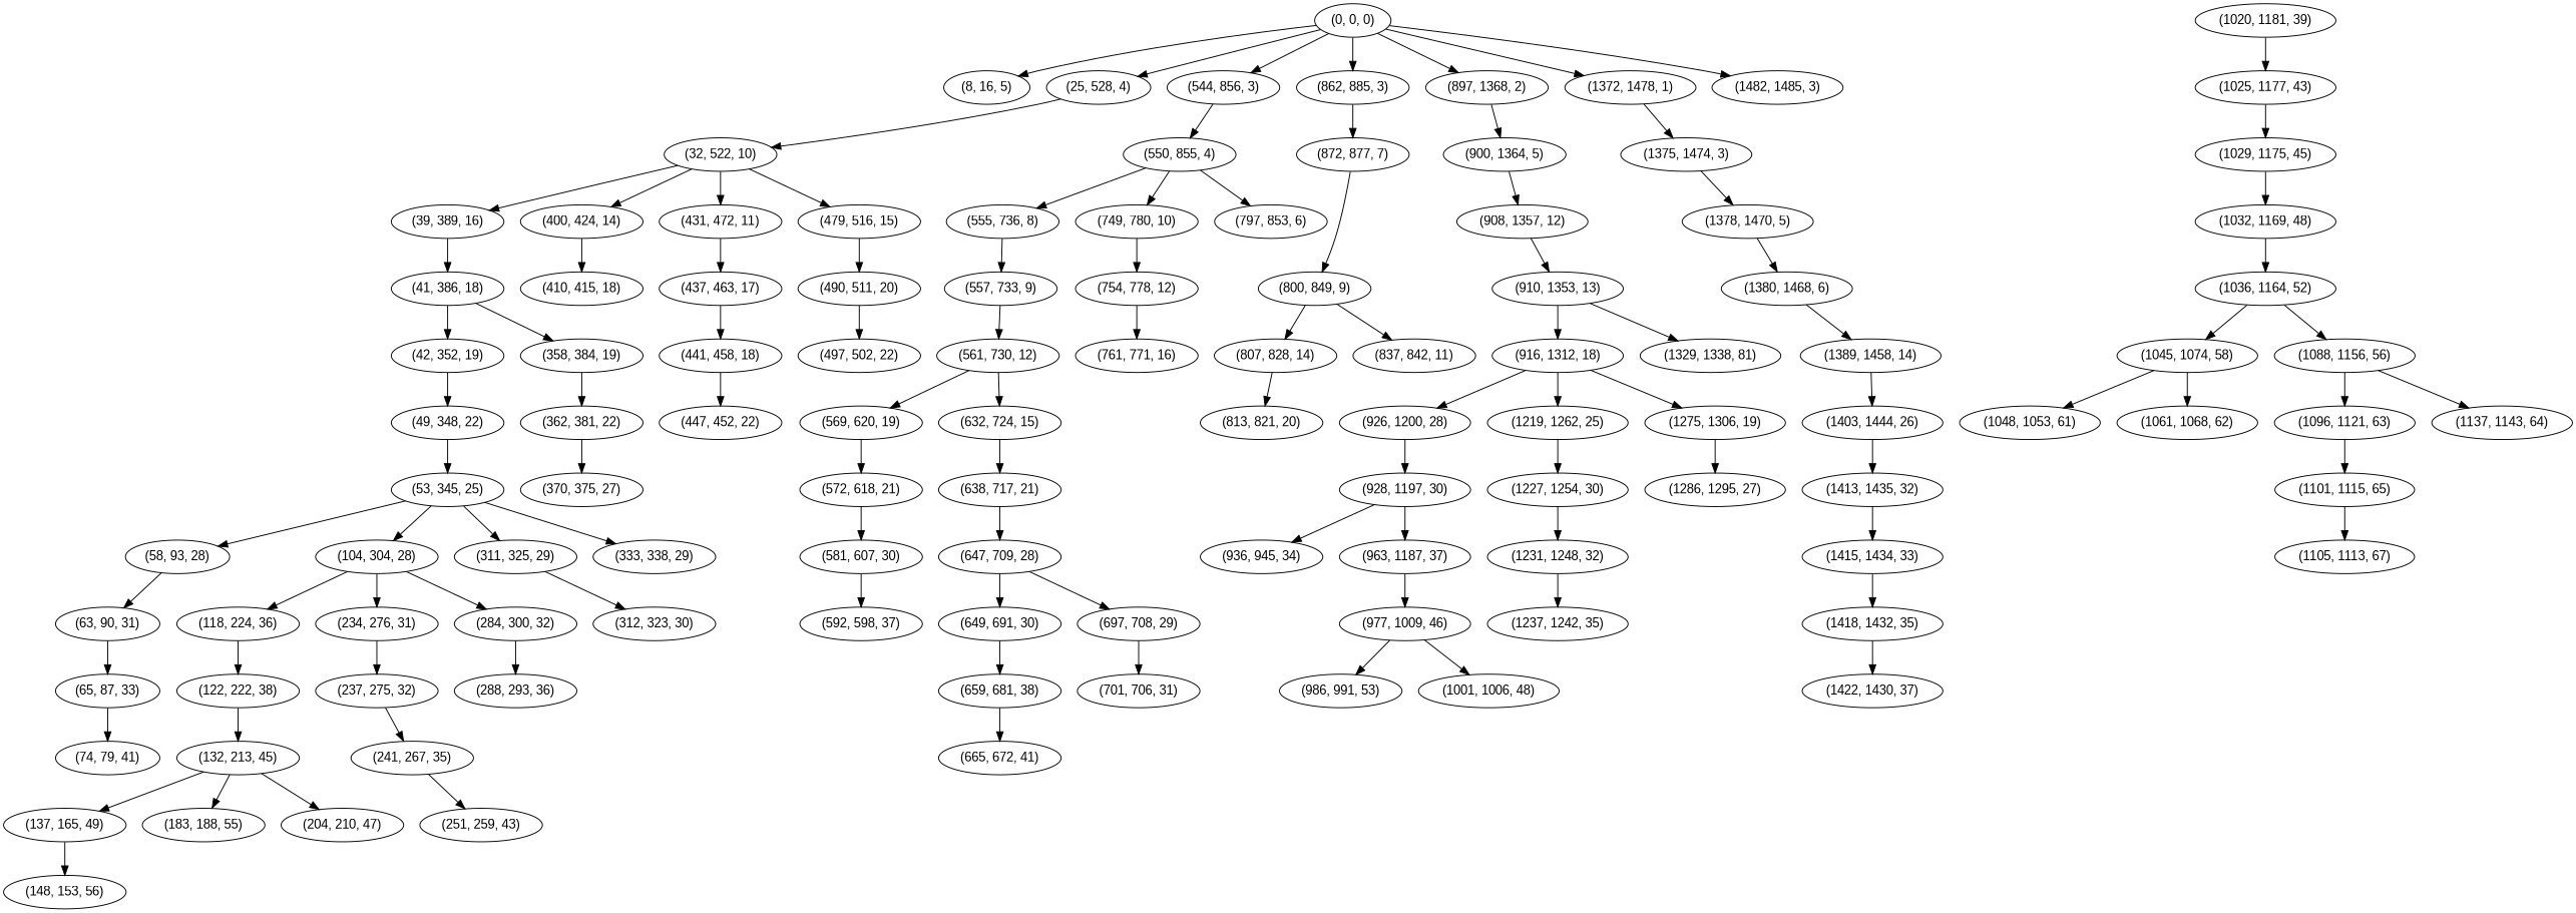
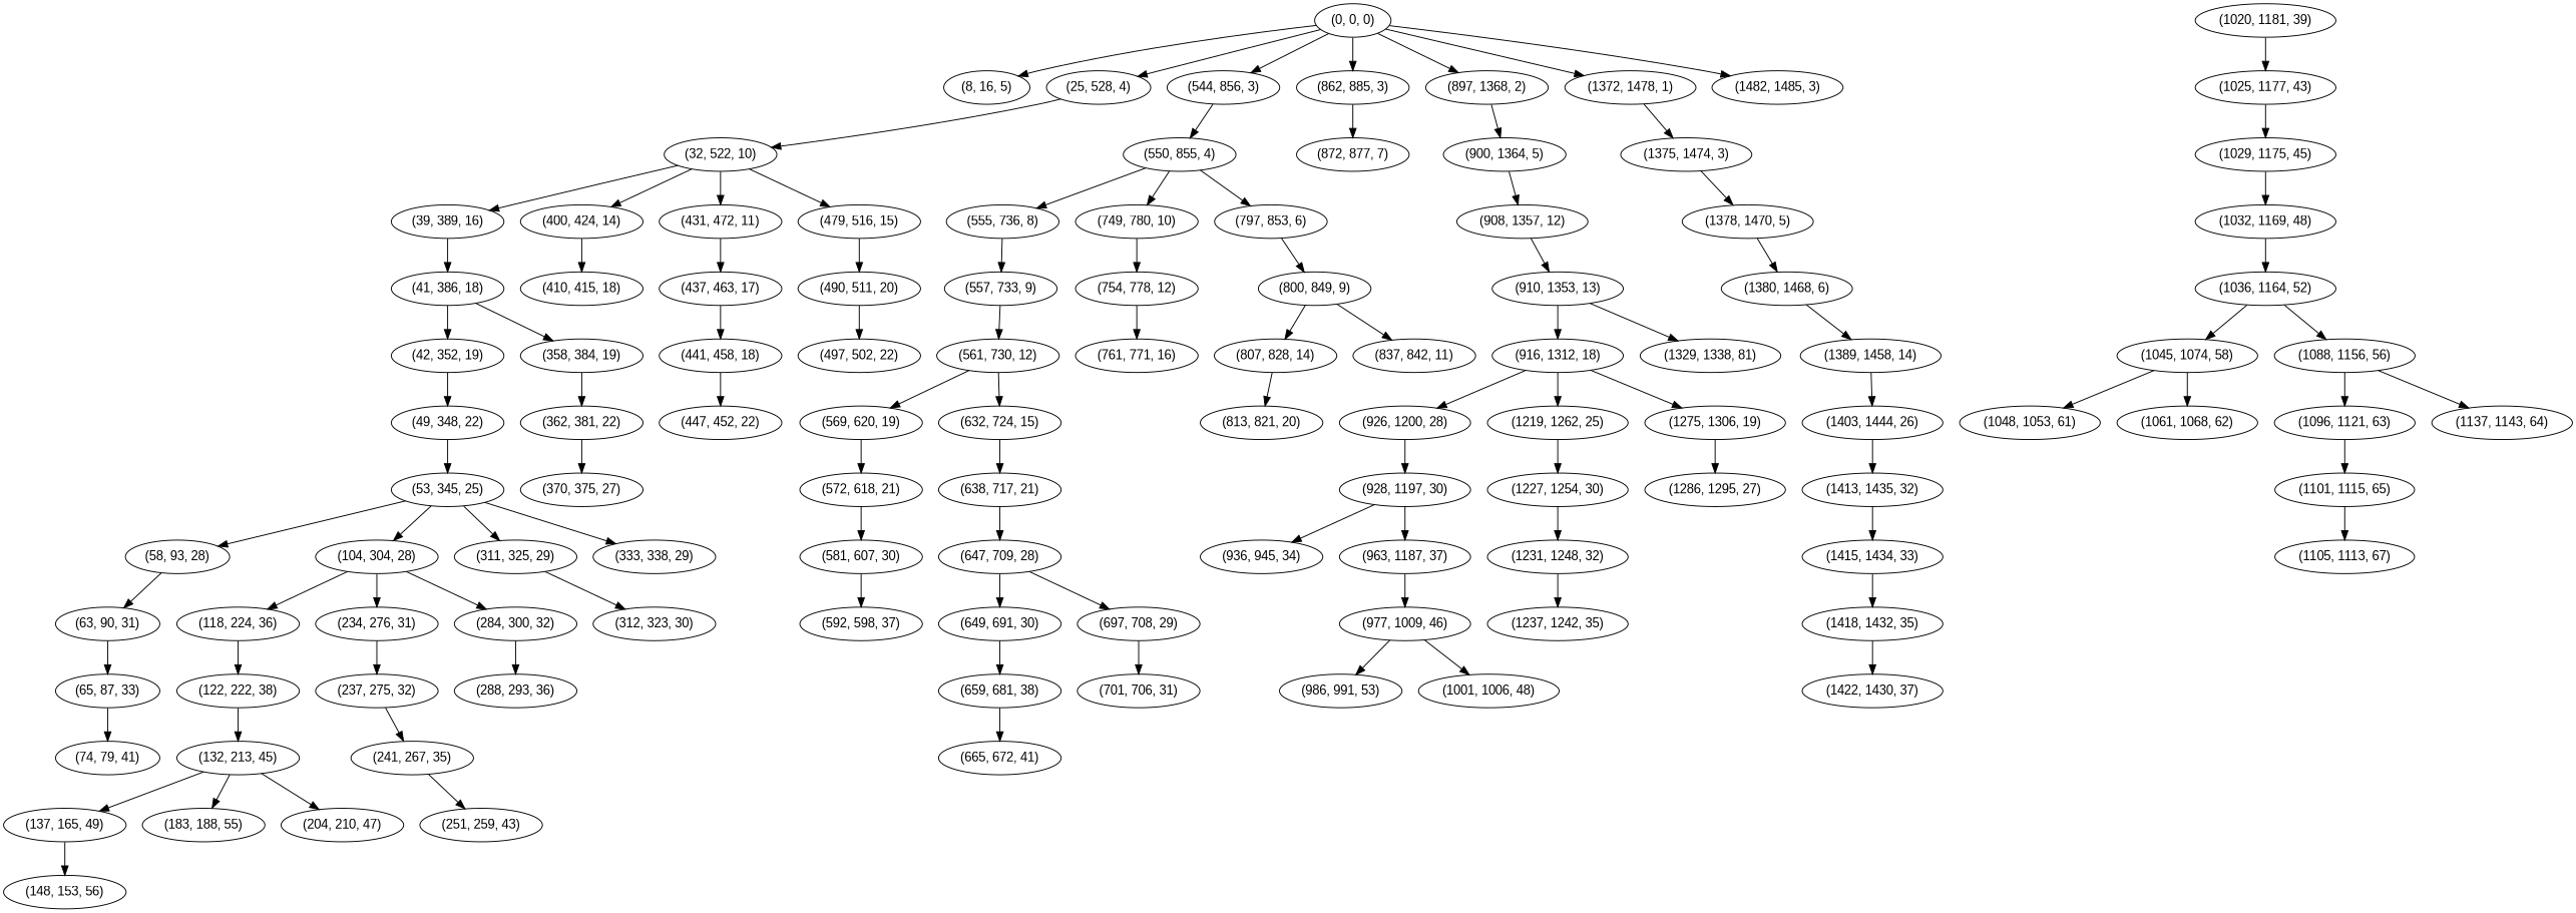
  digraph {
    fontname="Liberation Sans"
    node [fontname="Liberation Sans"]
    edge [fontname="Liberation Sans"]
    "(0, 0, 0)"
    "(8, 16, 5)"
    "(25, 528, 4)"
    "(544, 856, 3)"
    "(862, 885, 3)"
    "(897, 1368, 2)"
    "(1372, 1478, 1)"
    "(1482, 1485, 3)"
    "(32, 522, 10)"
    "(550, 855, 4)"
    "(872, 877, 7)"
    "(900, 1364, 5)"
    "(1375, 1474, 3)"
    "(39, 389, 16)"
    "(400, 424, 14)"
    "(431, 472, 11)"
    "(479, 516, 15)"
    "(41, 386, 18)"
    "(410, 415, 18)"
    "(437, 463, 17)"
    "(490, 511, 20)"
    "(42, 352, 19)"
    "(358, 384, 19)"
    "(49, 348, 22)"
    "(362, 381, 22)"
    "(53, 345, 25)"
    "(58, 93, 28)"
    "(104, 304, 28)"
    "(311, 325, 29)"
    "(333, 338, 29)"
    "(63, 90, 31)"
    "(118, 224, 36)"
    "(234, 276, 31)"
    "(284, 300, 32)"
    "(312, 323, 30)"
    "(65, 87, 33)"
    "(74, 79, 41)"
    "(122, 222, 38)"
    "(237, 275, 32)"
    "(288, 293, 36)"
    "(132, 213, 45)"
    "(137, 165, 49)"
    "(183, 188, 55)"
    "(204, 210, 47)"
    "(148, 153, 56)"
    "(241, 267, 35)"
    "(251, 259, 43)"
    "(370, 375, 27)"
    "(441, 458, 18)"
    "(447, 452, 22)"
    "(497, 502, 22)"
    "(555, 736, 8)"
    "(749, 780, 10)"
    "(797, 853, 6)"
    "(557, 733, 9)"
    "(754, 778, 12)"
    "(800, 849, 9)"
    "(561, 730, 12)"
    "(569, 620, 19)"
    "(632, 724, 15)"
    "(572, 618, 21)"
    "(638, 717, 21)"
    "(581, 607, 30)"
    "(592, 598, 37)"
    "(647, 709, 28)"
    "(649, 691, 30)"
    "(697, 708, 29)"
    "(659, 681, 38)"
    "(701, 706, 31)"
    "(665, 672, 41)"
    "(761, 771, 16)"
    "(807, 828, 14)"
    "(837, 842, 11)"
    "(813, 821, 20)"
    "(908, 1357, 12)"
    "(910, 1353, 13)"
    "(916, 1312, 18)"
    n78 [label="(1329, 1338, 81)"]
    "(926, 1200, 28)"
    "(1219, 1262, 25)"
    "(1275, 1306, 19)"
    "(928, 1197, 30)"
    "(1227, 1254, 30)"
    "(1286, 1295, 27)"
    "(936, 945, 34)"
    "(963, 1187, 37)"
    "(977, 1009, 46)"
    "(986, 991, 53)"
    "(1001, 1006, 48)"
    "(1020, 1181, 39)"
    "(1025, 1177, 43)"
    "(1029, 1175, 45)"
    "(1032, 1169, 48)"
    "(1036, 1164, 52)"
    "(1045, 1074, 58)"
    "(1088, 1156, 56)"
    "(1048, 1053, 61)"
    "(1061, 1068, 62)"
    "(1096, 1121, 63)"
    "(1137, 1143, 64)"
    "(1101, 1115, 65)"
    "(1105, 1113, 67)"
    "(1231, 1248, 32)"
    "(1237, 1242, 35)"
    "(1378, 1470, 5)"
    "(1380, 1468, 6)"
    "(1389, 1458, 14)"
    "(1403, 1444, 26)"
    "(1413, 1435, 32)"
    "(1415, 1434, 33)"
    "(1418, 1432, 35)"
    "(1422, 1430, 37)"
    "(0, 0, 0)" -> "(8, 16, 5)"
    "(0, 0, 0)" -> "(25, 528, 4)"
    "(0, 0, 0)" -> "(544, 856, 3)"
    "(0, 0, 0)" -> "(862, 885, 3)"
    "(0, 0, 0)" -> "(897, 1368, 2)"
    "(0, 0, 0)" -> "(1372, 1478, 1)"
    "(0, 0, 0)" -> "(1482, 1485, 3)"
    "(25, 528, 4)" -> "(32, 522, 10)"
    "(544, 856, 3)" -> "(550, 855, 4)"
    "(862, 885, 3)" -> "(872, 877, 7)"
    "(897, 1368, 2)" -> "(900, 1364, 5)"
    "(1372, 1478, 1)" -> "(1375, 1474, 3)"
    "(32, 522, 10)" -> "(39, 389, 16)"
    "(32, 522, 10)" -> "(400, 424, 14)"
    "(32, 522, 10)" -> "(431, 472, 11)"
    "(32, 522, 10)" -> "(479, 516, 15)"
    "(550, 855, 4)" -> "(555, 736, 8)"
    "(550, 855, 4)" -> "(749, 780, 10)"
    "(550, 855, 4)" -> "(797, 853, 6)"
    "(900, 1364, 5)" -> "(908, 1357, 12)"
    "(1375, 1474, 3)" -> "(1378, 1470, 5)"
    "(39, 389, 16)" -> "(41, 386, 18)"
    "(400, 424, 14)" -> "(410, 415, 18)"
    "(431, 472, 11)" -> "(437, 463, 17)"
    "(479, 516, 15)" -> "(490, 511, 20)"
    "(41, 386, 18)" -> "(42, 352, 19)"
    "(41, 386, 18)" -> "(358, 384, 19)"
    "(437, 463, 17)" -> "(441, 458, 18)"
    "(490, 511, 20)" -> "(497, 502, 22)"
    "(42, 352, 19)" -> "(49, 348, 22)"
    "(358, 384, 19)" -> "(362, 381, 22)"
    "(49, 348, 22)" -> "(53, 345, 25)"
    "(362, 381, 22)" -> "(370, 375, 27)"
    "(53, 345, 25)" -> "(58, 93, 28)"
    "(53, 345, 25)" -> "(104, 304, 28)"
    "(53, 345, 25)" -> "(311, 325, 29)"
    "(53, 345, 25)" -> "(333, 338, 29)"
    "(58, 93, 28)" -> "(63, 90, 31)"
    "(104, 304, 28)" -> "(118, 224, 36)"
    "(104, 304, 28)" -> "(234, 276, 31)"
    "(104, 304, 28)" -> "(284, 300, 32)"
    "(311, 325, 29)" -> "(312, 323, 30)"
    "(63, 90, 31)" -> "(65, 87, 33)"
    "(118, 224, 36)" -> "(122, 222, 38)"
    "(234, 276, 31)" -> "(237, 275, 32)"
    "(284, 300, 32)" -> "(288, 293, 36)"
    "(65, 87, 33)" -> "(74, 79, 41)"
    "(122, 222, 38)" -> "(132, 213, 45)"
    "(237, 275, 32)" -> "(241, 267, 35)"
    "(132, 213, 45)" -> "(137, 165, 49)"
    "(132, 213, 45)" -> "(183, 188, 55)"
    "(132, 213, 45)" -> "(204, 210, 47)"
    "(137, 165, 49)" -> "(148, 153, 56)"
    "(241, 267, 35)" -> "(251, 259, 43)"
    "(441, 458, 18)" -> "(447, 452, 22)"
    "(555, 736, 8)" -> "(557, 733, 9)"
    "(749, 780, 10)" -> "(754, 778, 12)"
-   "(872, 877, 7)" -> "(800, 849, 9)"
+   "(797, 853, 6)" -> "(800, 849, 9)"
    "(557, 733, 9)" -> "(561, 730, 12)"
    "(754, 778, 12)" -> "(761, 771, 16)"
    "(800, 849, 9)" -> "(807, 828, 14)"
    "(800, 849, 9)" -> "(837, 842, 11)"
    "(561, 730, 12)" -> "(569, 620, 19)"
    "(561, 730, 12)" -> "(632, 724, 15)"
    "(569, 620, 19)" -> "(572, 618, 21)"
    "(632, 724, 15)" -> "(638, 717, 21)"
    "(572, 618, 21)" -> "(581, 607, 30)"
    "(638, 717, 21)" -> "(647, 709, 28)"
    "(581, 607, 30)" -> "(592, 598, 37)"
    "(647, 709, 28)" -> "(649, 691, 30)"
    "(647, 709, 28)" -> "(697, 708, 29)"
    "(649, 691, 30)" -> "(659, 681, 38)"
    "(697, 708, 29)" -> "(701, 706, 31)"
    "(659, 681, 38)" -> "(665, 672, 41)"
    "(807, 828, 14)" -> "(813, 821, 20)"
    "(908, 1357, 12)" -> "(910, 1353, 13)"
    "(910, 1353, 13)" -> "(916, 1312, 18)"
    "(910, 1353, 13)" -> n78
    "(916, 1312, 18)" -> "(926, 1200, 28)"
    "(916, 1312, 18)" -> "(1219, 1262, 25)"
    "(916, 1312, 18)" -> "(1275, 1306, 19)"
    "(926, 1200, 28)" -> "(928, 1197, 30)"
    "(1219, 1262, 25)" -> "(1227, 1254, 30)"
    "(1275, 1306, 19)" -> "(1286, 1295, 27)"
    "(928, 1197, 30)" -> "(936, 945, 34)"
    "(928, 1197, 30)" -> "(963, 1187, 37)"
    "(1227, 1254, 30)" -> "(1231, 1248, 32)"
    "(963, 1187, 37)" -> "(977, 1009, 46)"
    "(977, 1009, 46)" -> "(986, 991, 53)"
    "(977, 1009, 46)" -> "(1001, 1006, 48)"
    "(1020, 1181, 39)" -> "(1025, 1177, 43)"
    "(1025, 1177, 43)" -> "(1029, 1175, 45)"
    "(1029, 1175, 45)" -> "(1032, 1169, 48)"
    "(1032, 1169, 48)" -> "(1036, 1164, 52)"
    "(1036, 1164, 52)" -> "(1045, 1074, 58)"
    "(1036, 1164, 52)" -> "(1088, 1156, 56)"
    "(1045, 1074, 58)" -> "(1048, 1053, 61)"
    "(1045, 1074, 58)" -> "(1061, 1068, 62)"
    "(1088, 1156, 56)" -> "(1096, 1121, 63)"
    "(1088, 1156, 56)" -> "(1137, 1143, 64)"
    "(1096, 1121, 63)" -> "(1101, 1115, 65)"
    "(1101, 1115, 65)" -> "(1105, 1113, 67)"
    "(1231, 1248, 32)" -> "(1237, 1242, 35)"
    "(1378, 1470, 5)" -> "(1380, 1468, 6)"
    "(1380, 1468, 6)" -> "(1389, 1458, 14)"
    "(1389, 1458, 14)" -> "(1403, 1444, 26)"
    "(1403, 1444, 26)" -> "(1413, 1435, 32)"
    "(1413, 1435, 32)" -> "(1415, 1434, 33)"
    "(1415, 1434, 33)" -> "(1418, 1432, 35)"
    "(1418, 1432, 35)" -> "(1422, 1430, 37)"
  }
